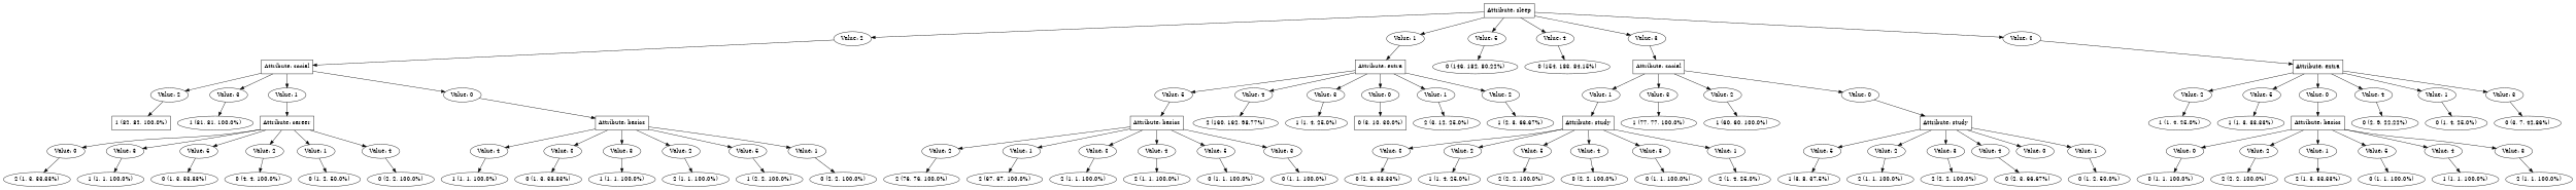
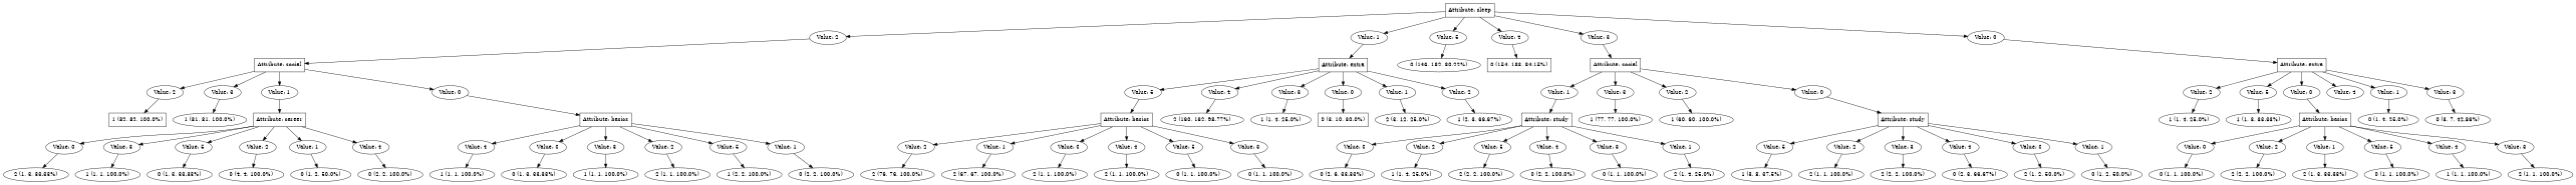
  digraph {
    rankdir=TB
    node [fillcolor=white shape=oval style=filled]
    n1 [label="Attribute: sleep" shape=rectangle]
    n2 [label="Value: 2"]
    n3 [label="Value: 1"]
    n4 [label="Value: 5"]
    n5 [label="Value: 4"]
    n6 [label="Value: 3"]
    n7 [label="Value: 0"]
    n8 [label="Attribute: social" shape=rectangle]
    n9 [label="Attribute: extra" shape=rectangle]
    n10 [label="0 (146, 182, 80.22%)"]
-   n11 [label="0 (154, 183, 84.15%)"]
+   n11 [label="0 (154, 183, 84.15%)" shape=box]
    n12 [label="Attribute: social" shape=rectangle]
    n13 [label="Attribute: extra" shape=rectangle]
    n14 [label="Value: 2"]
    n15 [label="Value: 3"]
    n16 [label="Value: 1"]
    n17 [label="Value: 0"]
    n18 [label="1 (82, 82, 100.0%)" shape=box]
    n19 [label="1 (81, 81, 100.0%)"]
    n20 [label="Attribute: career" shape=rectangle]
    n21 [label="Attribute: basics" shape=rectangle]
    n22 [label="Value: 0"]
    n23 [label="Value: 3"]
    n24 [label="Value: 5"]
    n25 [label="Value: 2"]
    n26 [label="Value: 1"]
    n27 [label="Value: 4"]
    n28 [label="2 (1, 3, 33.33%)"]
    n29 [label="1 (1, 1, 100.0%)"]
    n30 [label="0 (1, 3, 33.33%)"]
    n31 [label="0 (4, 4, 100.0%)"]
    n32 [label="0 (1, 2, 50.0%)"]
    n33 [label="0 (2, 2, 100.0%)"]
    n34 [label="Value: 4"]
    n35 [label="Value: 0"]
    n36 [label="Value: 3"]
    n37 [label="Value: 2"]
    n38 [label="Value: 5"]
    n39 [label="Value: 1"]
    n40 [label="1 (1, 1, 100.0%)"]
    n41 [label="0 (1, 3, 33.33%)"]
    n42 [label="1 (1, 1, 100.0%)"]
    n43 [label="2 (1, 1, 100.0%)"]
    n44 [label="1 (2, 2, 100.0%)"]
    n45 [label="0 (2, 2, 100.0%)"]
    n46 [label="Value: 5"]
    n47 [label="Value: 4"]
    n48 [label="Value: 3"]
    n49 [label="Value: 0"]
    n50 [label="Value: 1"]
    n51 [label="Value: 2"]
    n52 [label="Attribute: basics" shape=rectangle]
    n53 [label="2 (160, 162, 98.77%)"]
    n54 [label="1 (1, 4, 25.0%)"]
    n55 [label="0 (3, 10, 30.0%)" shape=box]
    n56 [label="2 (3, 12, 25.0%)"]
    n57 [label="1 (2, 3, 66.67%)"]
    n58 [label="Value: 2"]
    n59 [label="Value: 1"]
    n60 [label="Value: 0"]
    n61 [label="Value: 4"]
    n62 [label="Value: 5"]
    n63 [label="Value: 3"]
    n64 [label="2 (76, 76, 100.0%)"]
    n65 [label="2 (67, 67, 100.0%)"]
    n66 [label="2 (1, 1, 100.0%)"]
    n67 [label="2 (1, 1, 100.0%)"]
    n68 [label="0 (1, 1, 100.0%)"]
    n69 [label="0 (1, 1, 100.0%)"]
    n70 [label="Value: 1"]
    n71 [label="Value: 3"]
    n72 [label="Value: 2"]
    n73 [label="Value: 0"]
    n74 [label="Attribute: study" shape=rectangle]
    n75 [label="1 (77, 77, 100.0%)"]
    n76 [label="1 (60, 60, 100.0%)"]
    n77 [label="Attribute: study" shape=rectangle]
    n78 [label="Value: 0"]
    n79 [label="Value: 2"]
    n80 [label="Value: 5"]
    n81 [label="Value: 4"]
    n82 [label="Value: 3"]
    n83 [label="Value: 1"]
    n84 [label="0 (2, 6, 33.33%)"]
    n85 [label="1 (1, 4, 25.0%)"]
    n86 [label="2 (2, 2, 100.0%)"]
    n87 [label="0 (2, 2, 100.0%)"]
    n88 [label="0 (1, 1, 100.0%)"]
    n89 [label="2 (1, 4, 25.0%)"]
    n90 [label="Value: 5"]
    n91 [label="Value: 2"]
    n92 [label="Value: 3"]
    n93 [label="Value: 4"]
    n94 [label="Value: 0"]
    n95 [label="Value: 1"]
    n96 [label="1 (3, 8, 37.5%)"]
    n97 [label="2 (1, 1, 100.0%)"]
    n98 [label="2 (2, 2, 100.0%)"]
    n99 [label="0 (2, 3, 66.67%)"]
+   n100 [label="2 (1, 2, 50.0%)"]
    n101 [label="0 (1, 2, 50.0%)"]
    n102 [label="Value: 2"]
    n103 [label="Value: 5"]
    n104 [label="Value: 0"]
    n105 [label="Value: 4"]
    n106 [label="Value: 1"]
    n107 [label="Value: 3"]
    n108 [label="1 (1, 4, 25.0%)"]
    n109 [label="1 (1, 3, 33.33%)"]
    n110 [label="Attribute: basics" shape=rectangle]
-   n111 [label="0 (2, 9, 22.22%)"]
    n112 [label="0 (1, 4, 25.0%)"]
    n113 [label="0 (3, 7, 42.86%)"]
    n114 [label="Value: 0"]
    n115 [label="Value: 2"]
    n116 [label="Value: 1"]
    n117 [label="Value: 5"]
    n118 [label="Value: 4"]
    n119 [label="Value: 3"]
    n120 [label="0 (1, 1, 100.0%)"]
    n121 [label="2 (2, 2, 100.0%)"]
    n122 [label="2 (1, 3, 33.33%)"]
    n123 [label="0 (1, 1, 100.0%)"]
    n124 [label="1 (1, 1, 100.0%)"]
    n125 [label="2 (1, 1, 100.0%)"]
    n1 -> n2
    n1 -> n3
    n1 -> n4
    n1 -> n5
    n1 -> n6
    n1 -> n7
    n2 -> n8
    n3 -> n9
    n4 -> n10
    n5 -> n11
    n6 -> n12
    n7 -> n13
    n8 -> n14
    n8 -> n15
    n8 -> n16
    n8 -> n17
    n9 -> n46
    n9 -> n47
    n9 -> n48
    n9 -> n49
    n9 -> n50
    n9 -> n51
    n12 -> n70
    n12 -> n71
    n12 -> n72
    n12 -> n73
    n13 -> n102
    n13 -> n103
    n13 -> n104
    n13 -> n105
    n13 -> n106
    n13 -> n107
    n14 -> n18
    n15 -> n19
    n16 -> n20
    n17 -> n21
    n20 -> n22
    n20 -> n23
    n20 -> n24
    n20 -> n25
    n20 -> n26
    n20 -> n27
    n21 -> n34
    n21 -> n35
    n21 -> n36
    n21 -> n37
    n21 -> n38
    n21 -> n39
    n22 -> n28
    n23 -> n29
    n24 -> n30
    n25 -> n31
    n26 -> n32
    n27 -> n33
    n34 -> n40
    n35 -> n41
    n36 -> n42
    n37 -> n43
    n38 -> n44
    n39 -> n45
    n46 -> n52
    n47 -> n53
    n48 -> n54
    n49 -> n55
    n50 -> n56
    n51 -> n57
    n52 -> n58
    n52 -> n59
    n52 -> n60
    n52 -> n61
    n52 -> n62
    n52 -> n63
    n58 -> n64
    n59 -> n65
    n60 -> n66
    n61 -> n67
    n62 -> n68
    n63 -> n69
    n70 -> n74
    n71 -> n75
    n72 -> n76
    n73 -> n77
    n74 -> n78
    n74 -> n79
    n74 -> n80
    n74 -> n81
    n74 -> n82
    n74 -> n83
    n77 -> n90
    n77 -> n91
    n77 -> n92
    n77 -> n93
    n77 -> n94
    n77 -> n95
    n78 -> n84
    n79 -> n85
    n80 -> n86
    n81 -> n87
    n82 -> n88
    n83 -> n89
    n90 -> n96
    n91 -> n97
    n92 -> n98
    n93 -> n99
+   n94 -> n100
    n95 -> n101
    n102 -> n108
    n103 -> n109
    n104 -> n110
-   n105 -> n111
    n106 -> n112
    n107 -> n113
    n110 -> n114
    n110 -> n115
    n110 -> n116
    n110 -> n117
    n110 -> n118
    n110 -> n119
    n114 -> n120
    n115 -> n121
    n116 -> n122
    n117 -> n123
    n118 -> n124
    n119 -> n125
  }
